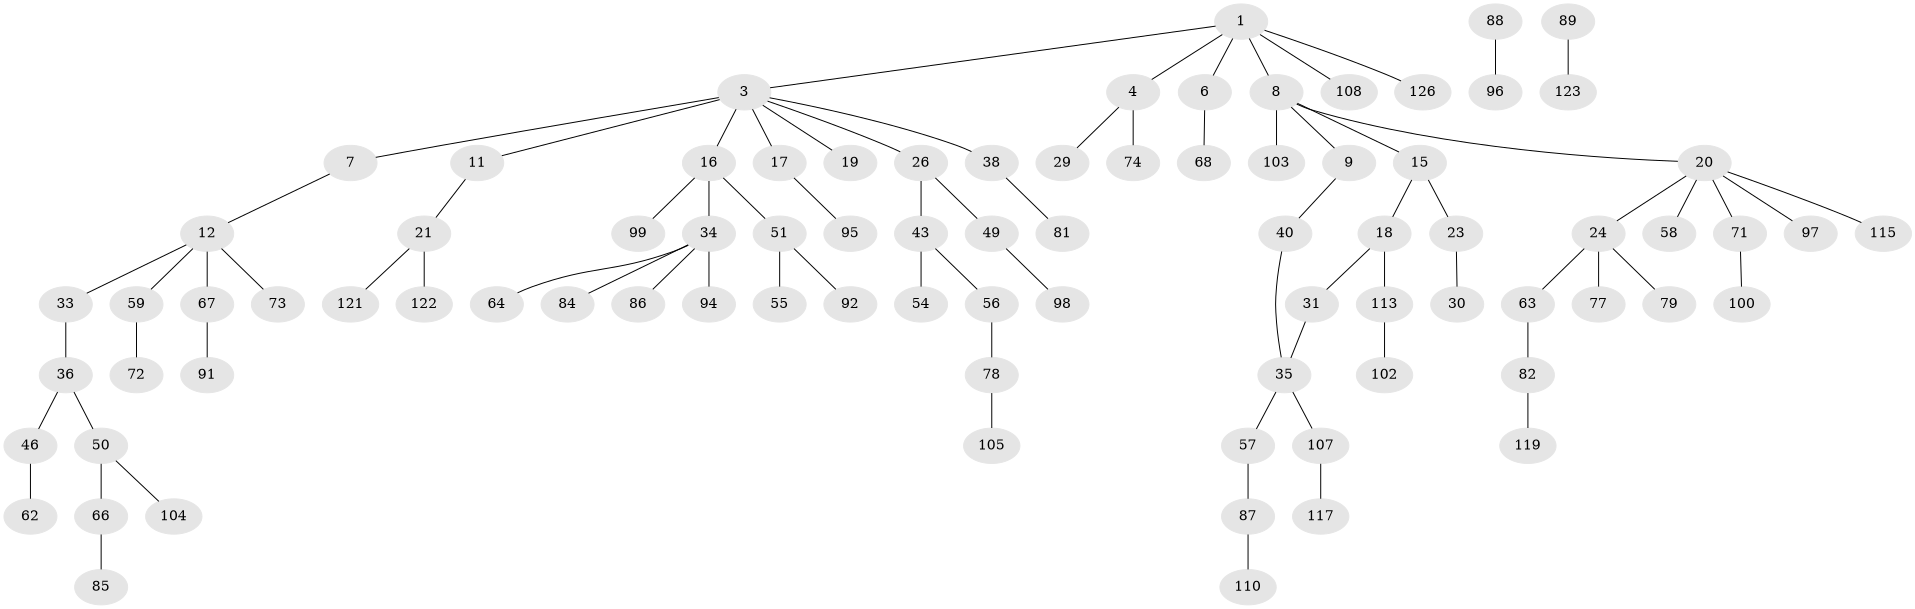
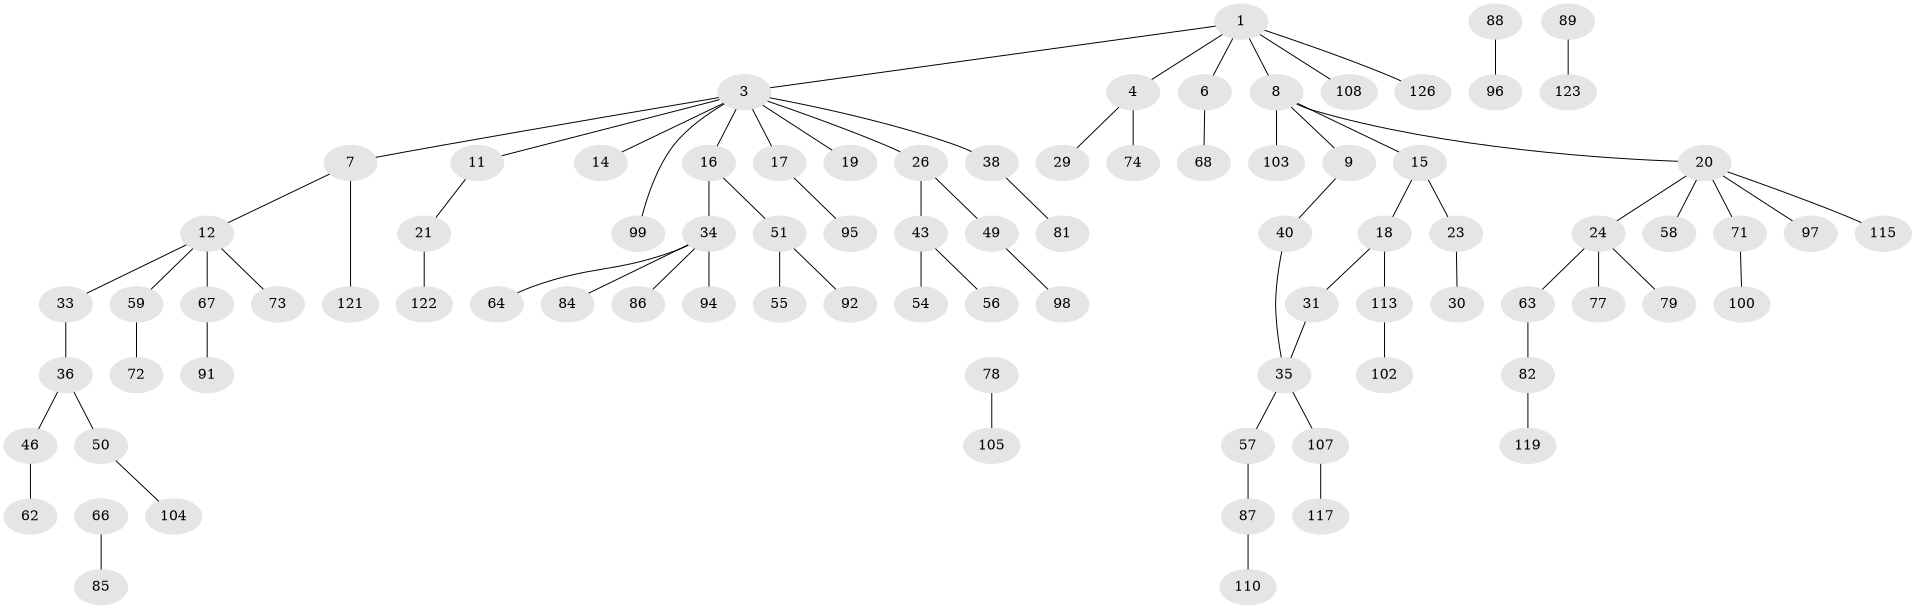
  graph {
    node [color=gray90 style=filled]
    1 [super="+2"]
    3 [super="+5"]
    4 [super="+25"]
    6 [super="+10"]
    8 [super="+32"]
    108
    126
    7 [super="+116"]
    11
+   14
    16 [super="+111"]
    17 [super="+47"]
    19
    26 [super="+37"]
    38 [super="+41"]
    99
    29 [super="+83"]
    74
    68
    103
    9 [super="+27"]
    15 [super="+28"]
    20 [super="+69"]
    12 [super="+13"]
    121
    21 [super="+42"]
    34 [super="+48"]
    51 [super="+60"]
    95
    43
    49 [super="+52"]
    81
    33
    59 [super="+65"]
    67 [super="+76"]
    73 [super="+109"]
    40 [super="+124"]
    18 [super="+22"]
    23 [super="+70"]
    24 [super="+39"]
    58
    71
    97
    115 [super="+118"]
    35 [super="+53"]
    122
    36 [super="+45"]
    72 [super="+101"]
    91
    31 [super="+80"]
    113
    30 [super="+44"]
    64
    84
    86
    94 [super="+112"]
    55
    92
    102
    63
    77
    79
    100 [super="+106"]
    82 [super="+127"]
    54 [super="+75"]
    56
    98
    57
    107
    46
    50 [super="+61"]
    87 [super="+125"]
    117
    62 [super="+90"]
    66 [super="+120"]
    104
    96 [super="+114"]
    88
    78 [super="+93"]
    85
    105
    110
    119
    89
    123
    1 -- 3
    1 -- 4
    1 -- 6
    1 -- 8
    1 -- 108
    1 -- 126
    3 -- 7
    3 -- 11
+   3 -- 14
    3 -- 16
    3 -- 17
    3 -- 19
    3 -- 26
    3 -- 38
-   16 -- 99
+   3 -- 99
    4 -- 29
    4 -- 74
    6 -- 68
    8 -- 103
    8 -- 9
    8 -- 15
    8 -- 20
    7 -- 12
-   21 -- 121
+   7 -- 121
    11 -- 21
    16 -- 34
    16 -- 51
    17 -- 95
    26 -- 43
    26 -- 49
    38 -- 81
    9 -- 40
    15 -- 18
    15 -- 23
    20 -- 24
    20 -- 58
    20 -- 71
    20 -- 97
    20 -- 115
    12 -- 33
    12 -- 59
    12 -- 67
    12 -- 73
    21 -- 122
    34 -- 64
    34 -- 84
    34 -- 86
    34 -- 94
    51 -- 55
    51 -- 92
    43 -- 54
    43 -- 56
    49 -- 98
    33 -- 36
    59 -- 72
    67 -- 91
    40 -- 35
    18 -- 31
    18 -- 113
    23 -- 30
    24 -- 63
    24 -- 77
    24 -- 79
    71 -- 100
    35 -- 57
    35 -- 107
    36 -- 46
    36 -- 50
    31 -- 35
    113 -- 102
    63 -- 82
    82 -- 119
-   56 -- 78
    57 -- 87
    107 -- 117
    46 -- 62
-   50 -- 66
    50 -- 104
    87 -- 110
    66 -- 85
    88 -- 96
    78 -- 105
    89 -- 123
  }
